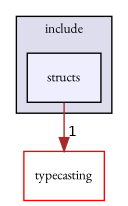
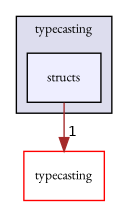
  digraph {
    compound=true
    fontname="EB Garamond"
    node [fontname="EB Garamond" fontsize=10 shape=box style=filled]
    n1 [fillcolor="#eeeeff" label=structs pencolor=black]
    n2 [color=red fillcolor=white label=typecasting]
    subgraph cluster_1 {
      bgcolor="#ddddee"
      fontsize=10
-     label=include
+     label=typecasting
      pencolor=black
      n1
    }
    n1 -> n2 [headlabel=1 labeldistance=1.5 labelfontname=Helvetica labelfontsize=10 color=brown style=solid fontname="EB Garamond"]
  }
